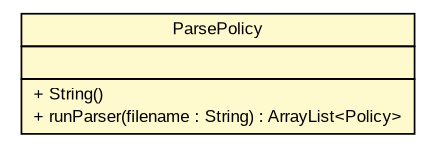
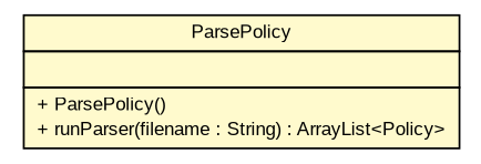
  digraph {
    rankdir=LR
-   n1 [fontcolor=black fontname=arial fontsize=10.0 label=<<table border="0" cellborder="1" cellspacing="0" cellpadding="2" port="p" bgcolor="lemonChiffon" href="./ParsePolicy.html"> 		<tr><td><table border="0" cellspacing="0" cellpadding="1"> 			<tr><td> ParsePolicy </td></tr> 		</table></td></tr> 		<tr><td><table border="0" cellspacing="0" cellpadding="1"> 			<tr><td align="left">  </td></tr> 		</table></td></tr> 		<tr><td><table border="0" cellspacing="0" cellpadding="1"> 			<tr><td align="left"> + String() </td></tr> 			<tr><td align="left"> + runParser(filename : String) : ArrayList&lt;Policy&gt; </td></tr> 		</table></td></tr> 		</table>> shape=plaintext]
+   n1 [fontcolor=black fontname=arial fontsize=10.0 label=<<table border="0" cellborder="1" cellspacing="0" cellpadding="2" port="p" bgcolor="lemonChiffon" href="./ParsePolicy.html"> 		<tr><td><table border="0" cellspacing="0" cellpadding="1"> 			<tr><td> ParsePolicy </td></tr> 		</table></td></tr> 		<tr><td><table border="0" cellspacing="0" cellpadding="1"> 			<tr><td align="left">  </td></tr> 		</table></td></tr> 		<tr><td><table border="0" cellspacing="0" cellpadding="1"> 			<tr><td align="left"> + ParsePolicy() </td></tr> 			<tr><td align="left"> + runParser(filename : String) : ArrayList&lt;Policy&gt; </td></tr> 		</table></td></tr> 		</table>> shape=plaintext]
  }
